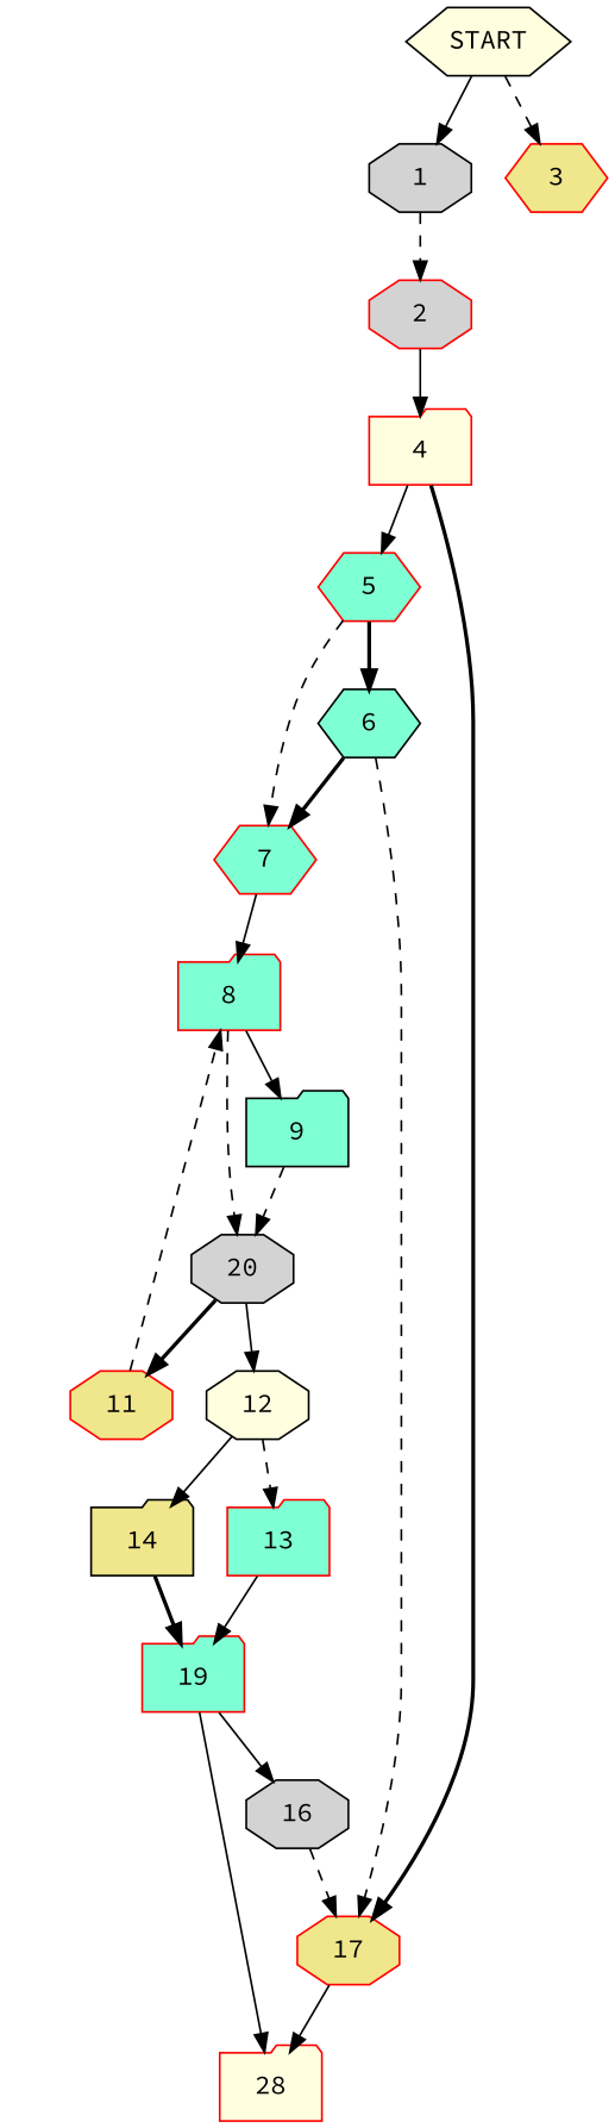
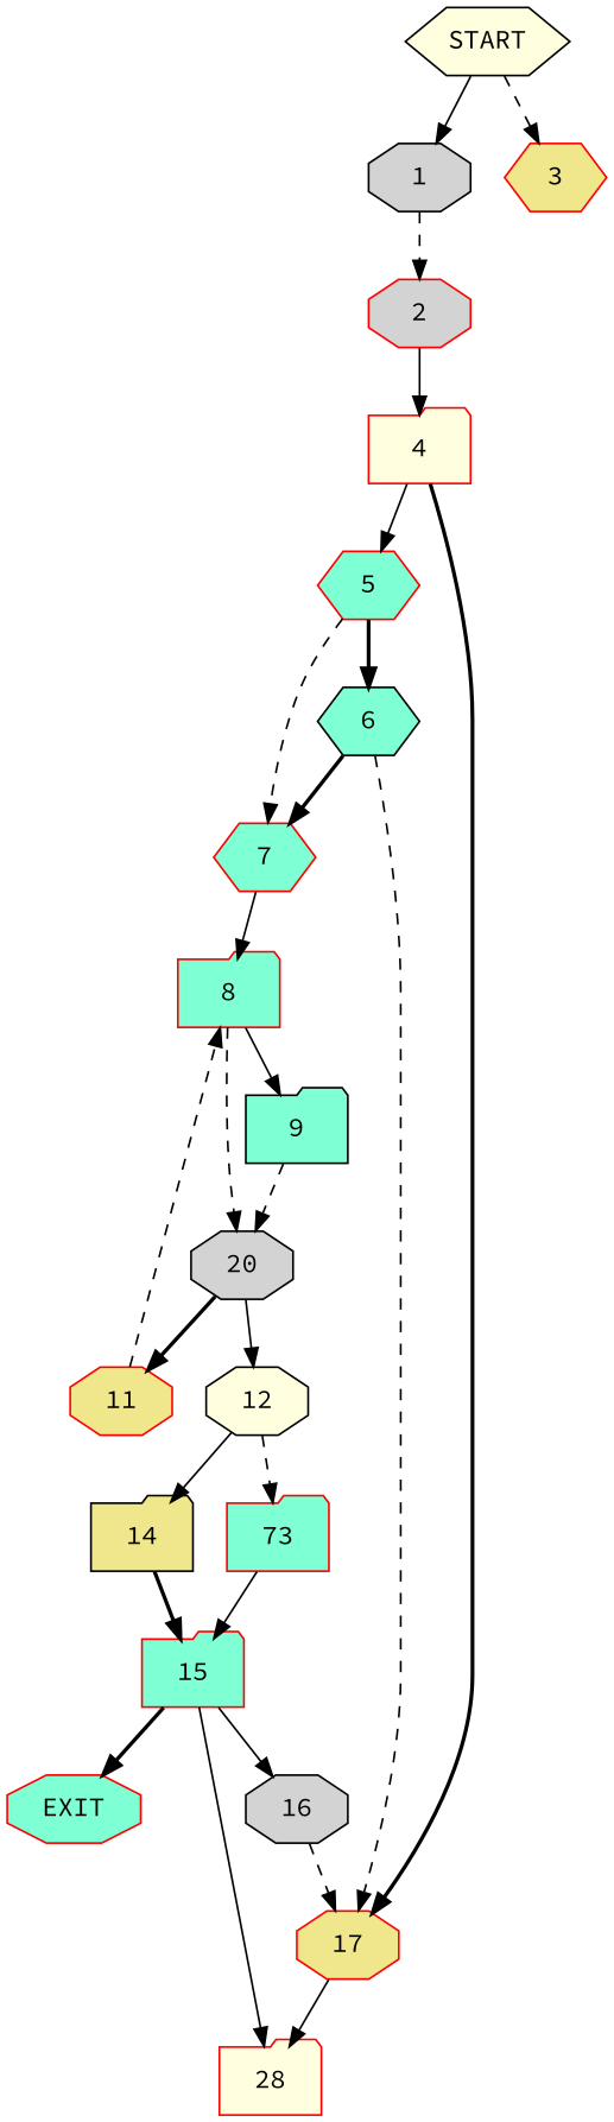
  digraph {
    fontname="Source Code Pro"
    node [color=red fillcolor=aquamarine fontname="Source Code Pro" shape=octagon style=filled]
    edge [fontname="Source Code Pro" style=solid]
    n1 [color=black fillcolor=lightyellow label=START shape=hexagon]
    1 [color=black fillcolor=lightgrey]
    3 [fillcolor=khaki shape=hexagon]
    2 [fillcolor=lightgrey]
    4 [fillcolor=lightyellow shape=folder]
    5 [shape=hexagon]
    17 [fillcolor=khaki]
    6 [color=black shape=hexagon]
    7 [shape=hexagon]
    n10 [fillcolor=lightyellow label=28 shape=folder]
    8 [shape=folder]
    9 [color=black shape=folder]
    n13 [color=black fillcolor=lightgrey label=20]
    11 [fillcolor=khaki]
    12 [color=black fillcolor=lightyellow]
-   13 [shape=folder]
+   13 [shape=folder label=73]
    14 [color=black fillcolor=khaki shape=folder]
-   15 [shape=folder label=19]
+   15 [shape=folder]
    16 [color=black fillcolor=lightgrey]
+   n20 [label=EXIT]
    n1 -> 1
    n1 -> 3 [style=dashed]
    1 -> 2 [style=dashed]
    2 -> 4
    4 -> 5
    4 -> 17 [style=bold]
    5 -> 6 [style=bold]
    5 -> 7 [style=dashed]
    17 -> n10
    6 -> 17 [style=dashed]
    6 -> 7 [style=bold]
    7 -> 8
    8 -> 9
    8 -> n13 [style=dashed]
    9 -> n13 [style=dashed]
    n13 -> 11 [style=bold]
    n13 -> 12
    11 -> 8 [style=dashed]
    12 -> 13 [style=dashed]
    12 -> 14
    13 -> 15
    14 -> 15 [style=bold]
    15 -> n10 [tailport=s2]
    15 -> 16
+   15 -> n20 [style=bold]
    16 -> 17 [style=dashed]
  }
